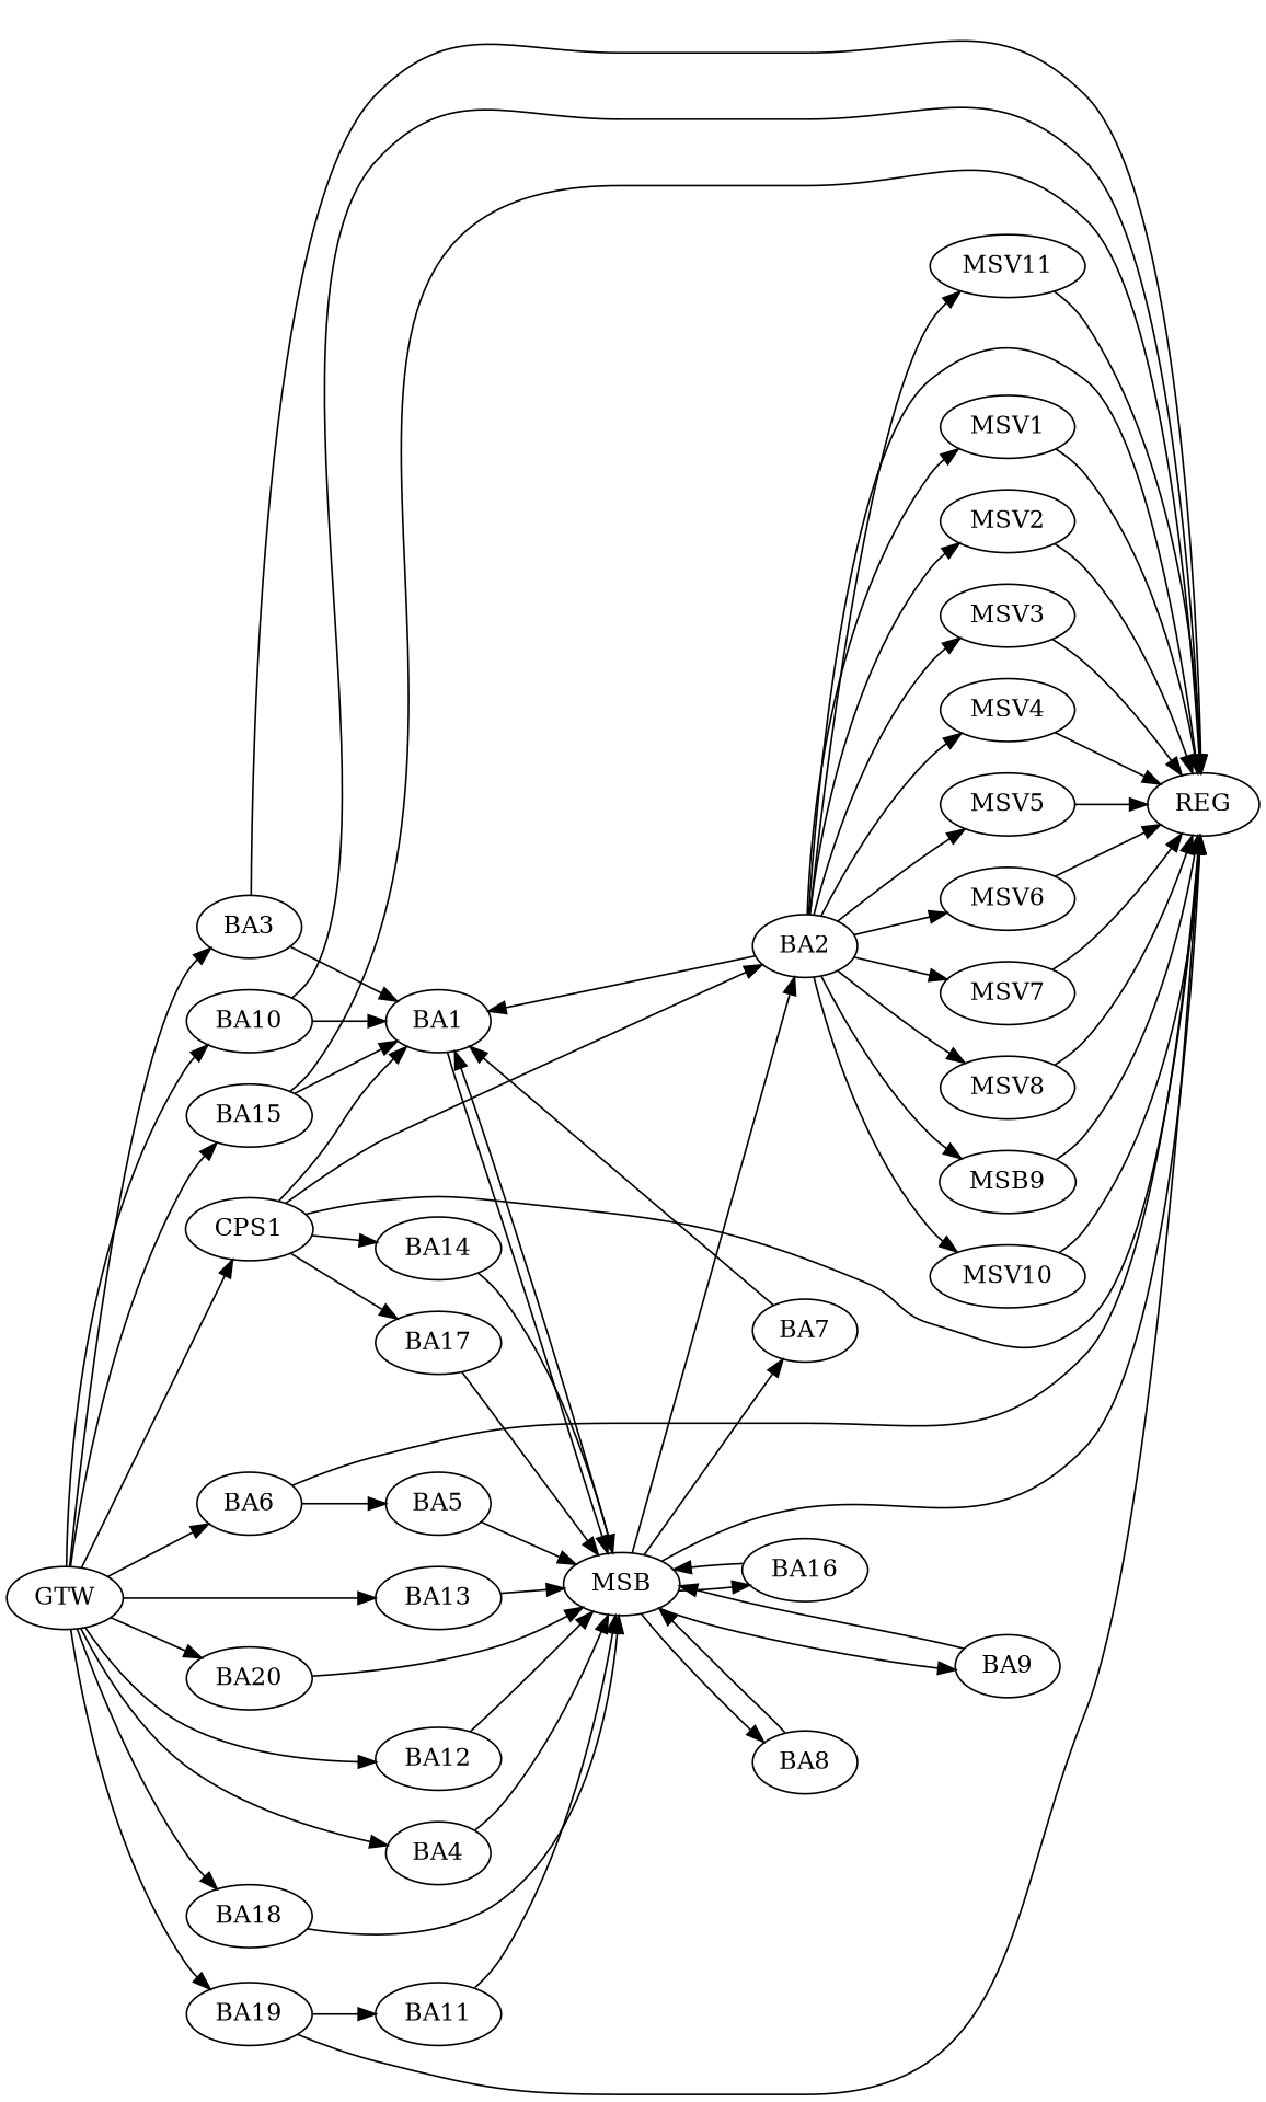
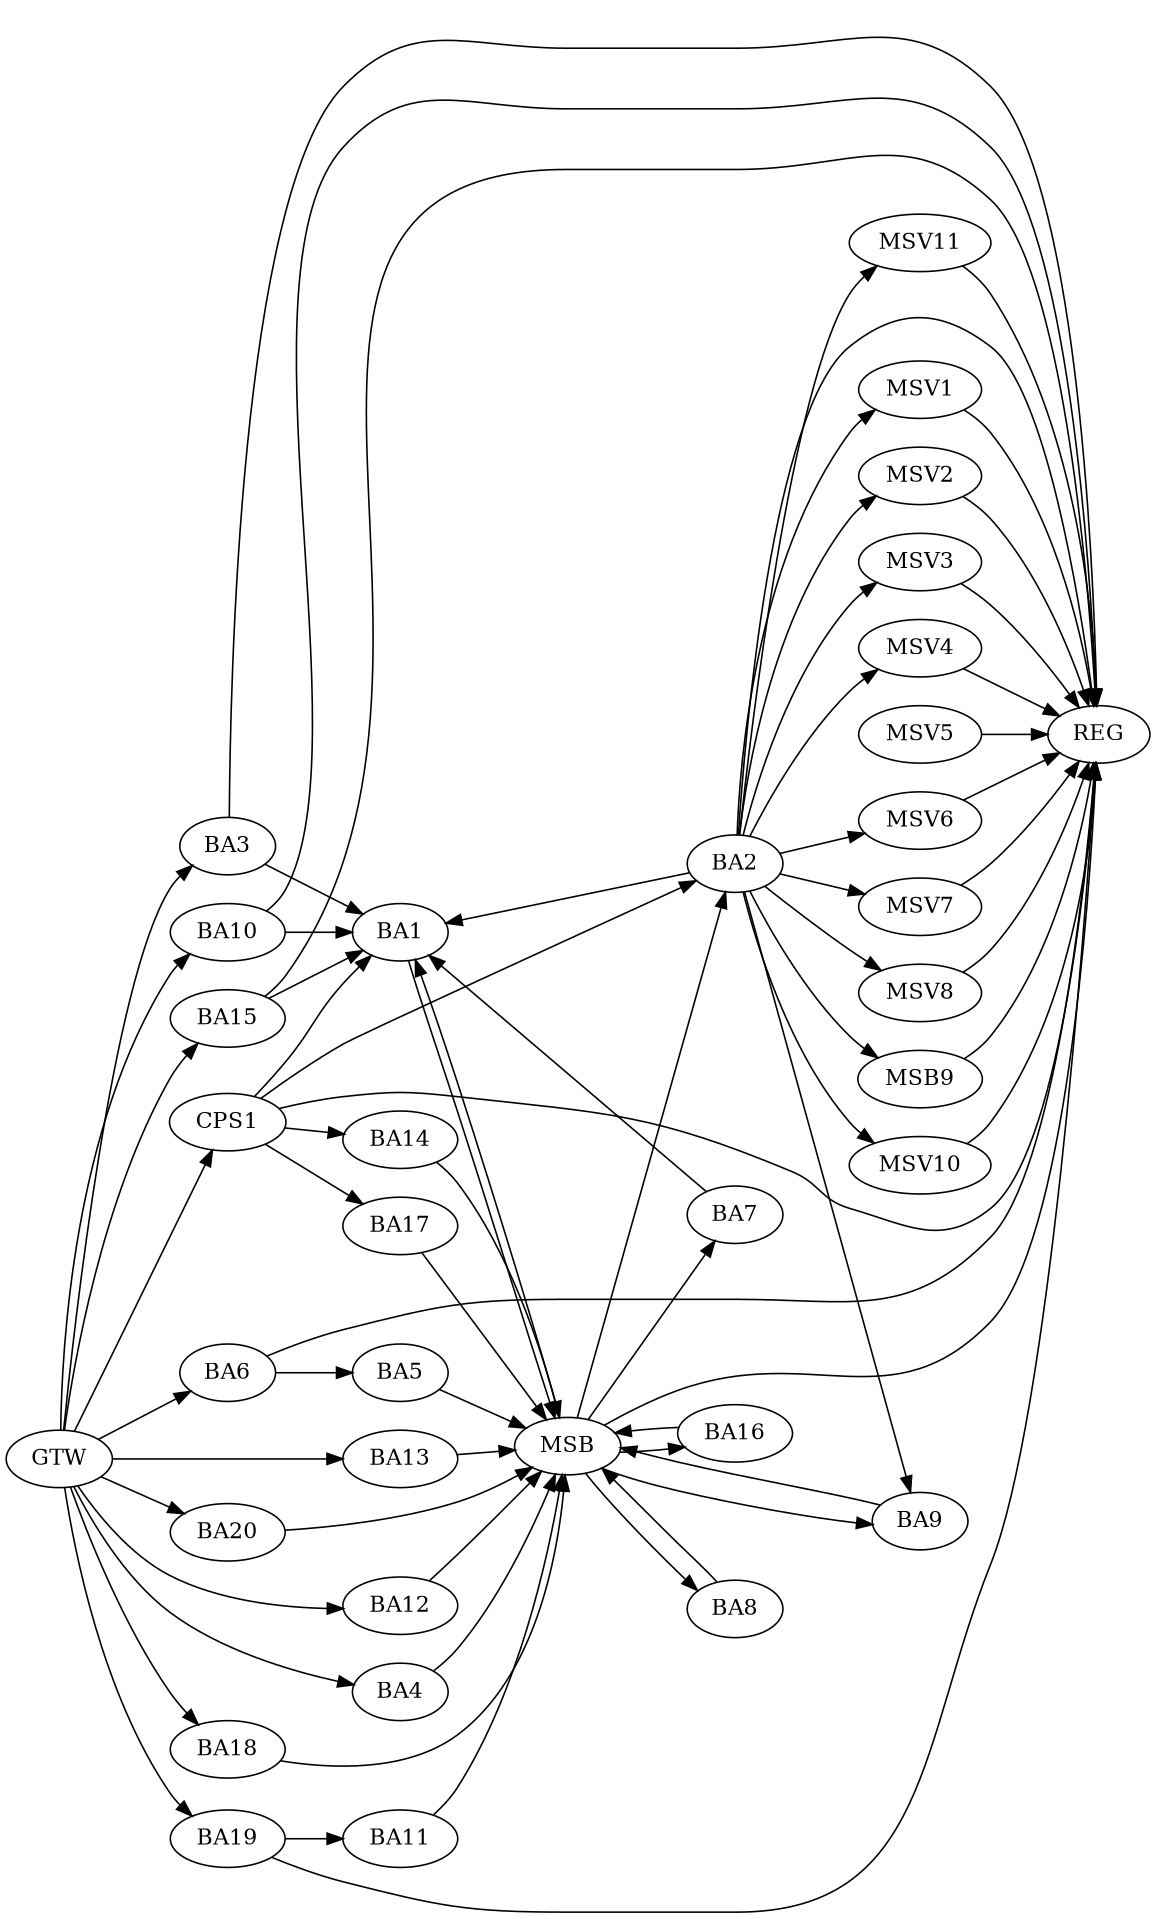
  strict digraph {
    rankdir=LR
    n1 [label=BA1]
    n2 [label=MSB]
    n3 [label=BA2]
    n4 [label=REG]
    n5 [label=BA7]
    n6 [label=BA8]
    n7 [label=BA9]
    n8 [label=BA16]
    n9 [label=MSV1]
    n10 [label=MSV2]
    n11 [label=MSV3]
    n12 [label=MSV4]
    n13 [label=MSV5]
    n14 [label=MSV6]
    n15 [label=MSV7]
    n16 [label=MSV8]
    n17 [label=MSB9]
    n18 [label=MSV10]
    n19 [label=MSV11]
    n20 [label=BA3]
    n21 [label=BA4]
    n22 [label=BA5]
    n23 [label=BA6]
    n24 [label=BA10]
    n25 [label=BA11]
    n26 [label=BA12]
    n27 [label=BA13]
    n28 [label=BA14]
    n29 [label=BA15]
    n30 [label=BA17]
    n31 [label=BA18]
    n32 [label=BA19]
    n33 [label=BA20]
    n34 [label=CPS1]
    n35 [label=GTW]
    n1 -> n2
    n2 -> n1
    n2 -> n3
    n2 -> n4
    n2 -> n5
    n2 -> n6
    n2 -> n7
    n2 -> n8
    n3 -> n1
    n3 -> n4
    n3 -> n9
    n3 -> n10
    n3 -> n11
    n3 -> n12
-   n3 -> n13
+   n3 -> n7
    n3 -> n14
    n3 -> n15
    n3 -> n16
    n3 -> n17
    n3 -> n18
    n3 -> n19
    n5 -> n1
    n6 -> n2
    n7 -> n2
    n8 -> n2
    n9 -> n4
    n10 -> n4
    n11 -> n4
    n12 -> n4
    n13 -> n4
    n14 -> n4
    n15 -> n4
    n16 -> n4
    n17 -> n4
    n18 -> n4
    n19 -> n4
    n20 -> n1
    n20 -> n4
    n21 -> n2
    n22 -> n2
    n23 -> n4
    n23 -> n22
    n24 -> n1
    n24 -> n4
    n25 -> n2
    n26 -> n2
    n27 -> n2
    n28 -> n2
    n29 -> n1
    n29 -> n4
    n30 -> n2
    n31 -> n2
    n32 -> n4
    n32 -> n25
    n33 -> n2
    n34 -> n1
    n34 -> n3
    n34 -> n4
    n34 -> n28
    n34 -> n30
    n35 -> n20
    n35 -> n21
    n35 -> n23
    n35 -> n24
    n35 -> n26
    n35 -> n27
    n35 -> n29
    n35 -> n31
    n35 -> n32
    n35 -> n33
    n35 -> n34
  }
